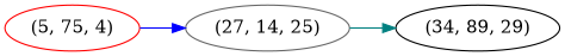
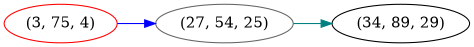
  digraph {
    rankdir=LR
-   "(5, 75, 4)" [color=red]
-   "(27, 54, 25)" [color=gray40 label="(27, 14, 25)"]
+   "(5, 75, 4)" [color=red label="(3, 75, 4)"]
+   "(27, 54, 25)" [color=gray40]
    n3 [color=black label="(34, 89, 29)"]
    "(5, 75, 4)" -> "(27, 54, 25)" [color=blue]
    "(27, 54, 25)" -> n3 [color=teal]
  }
